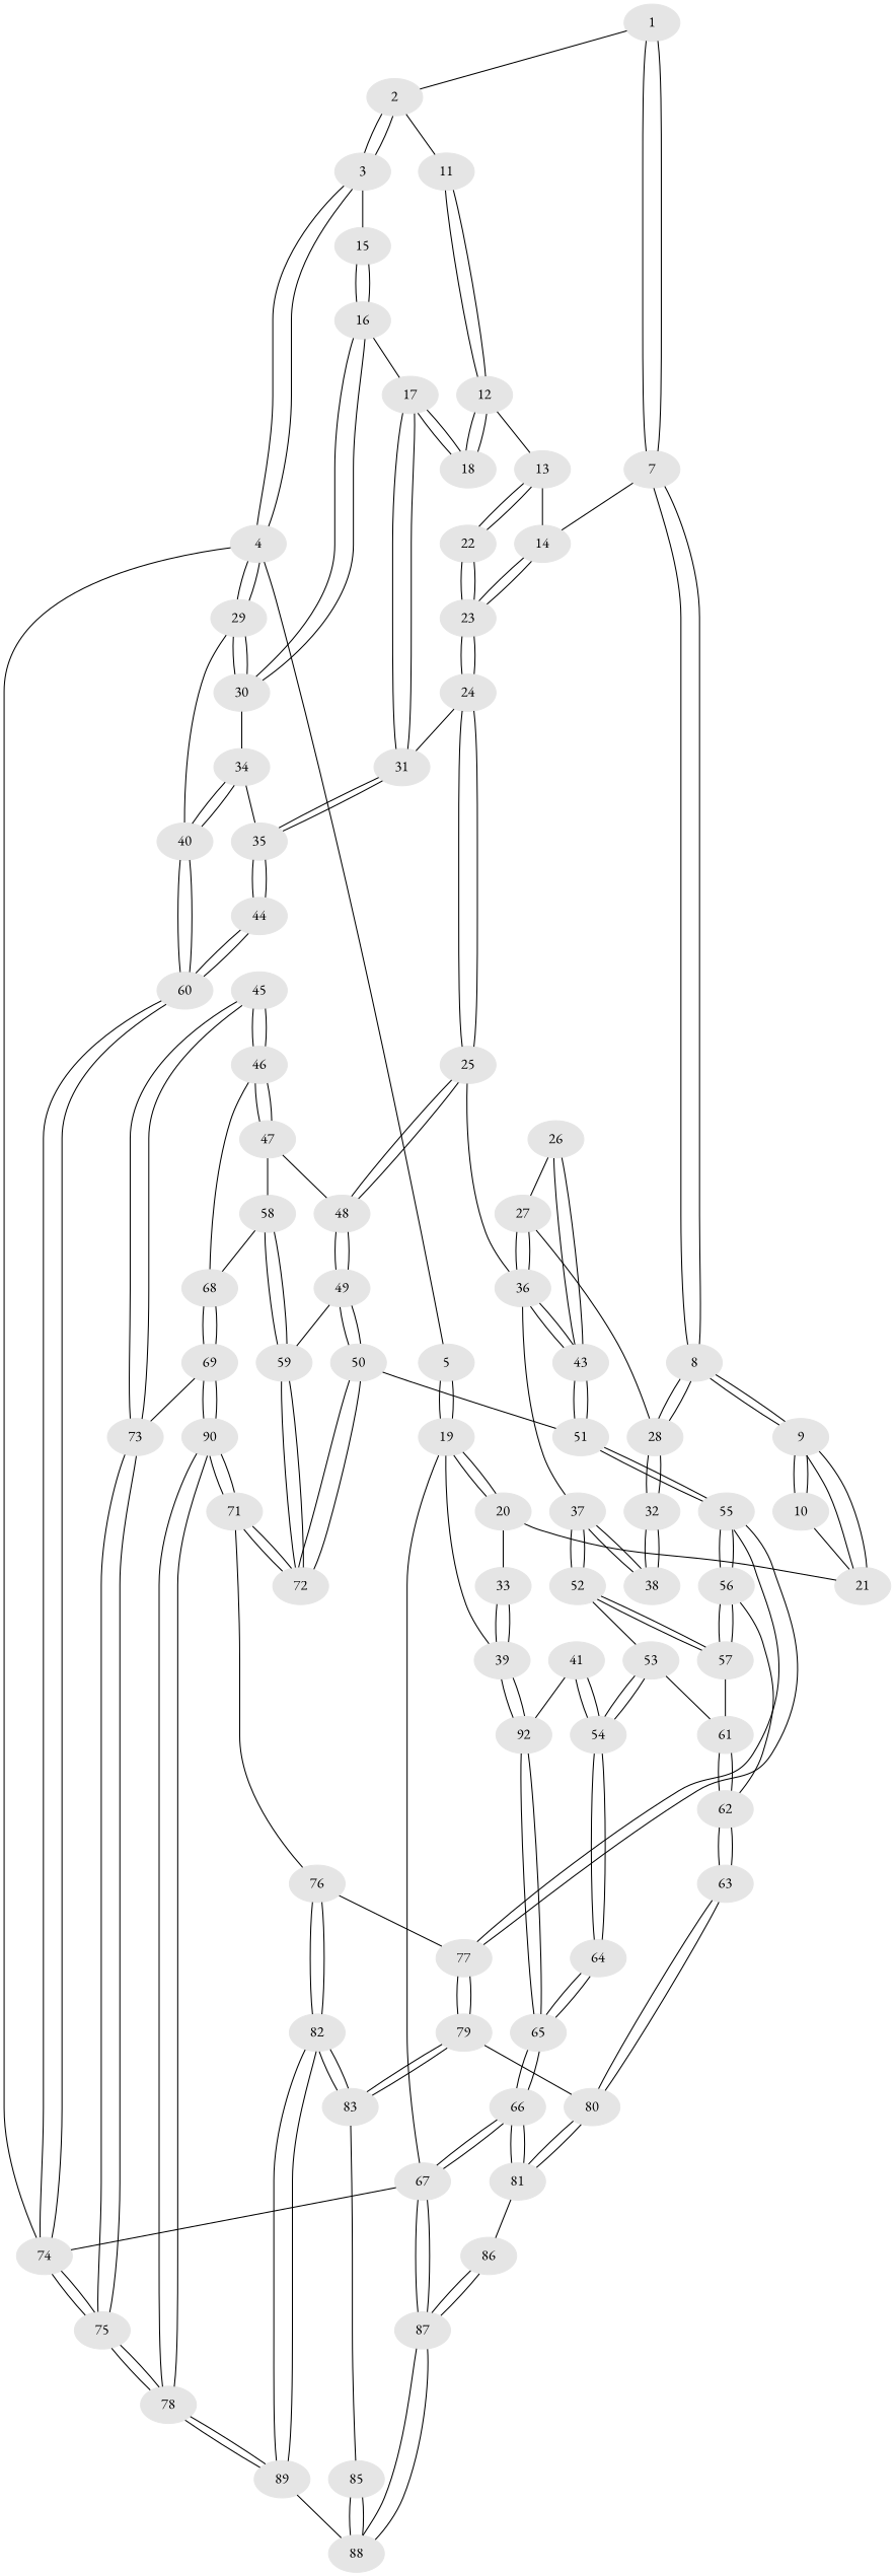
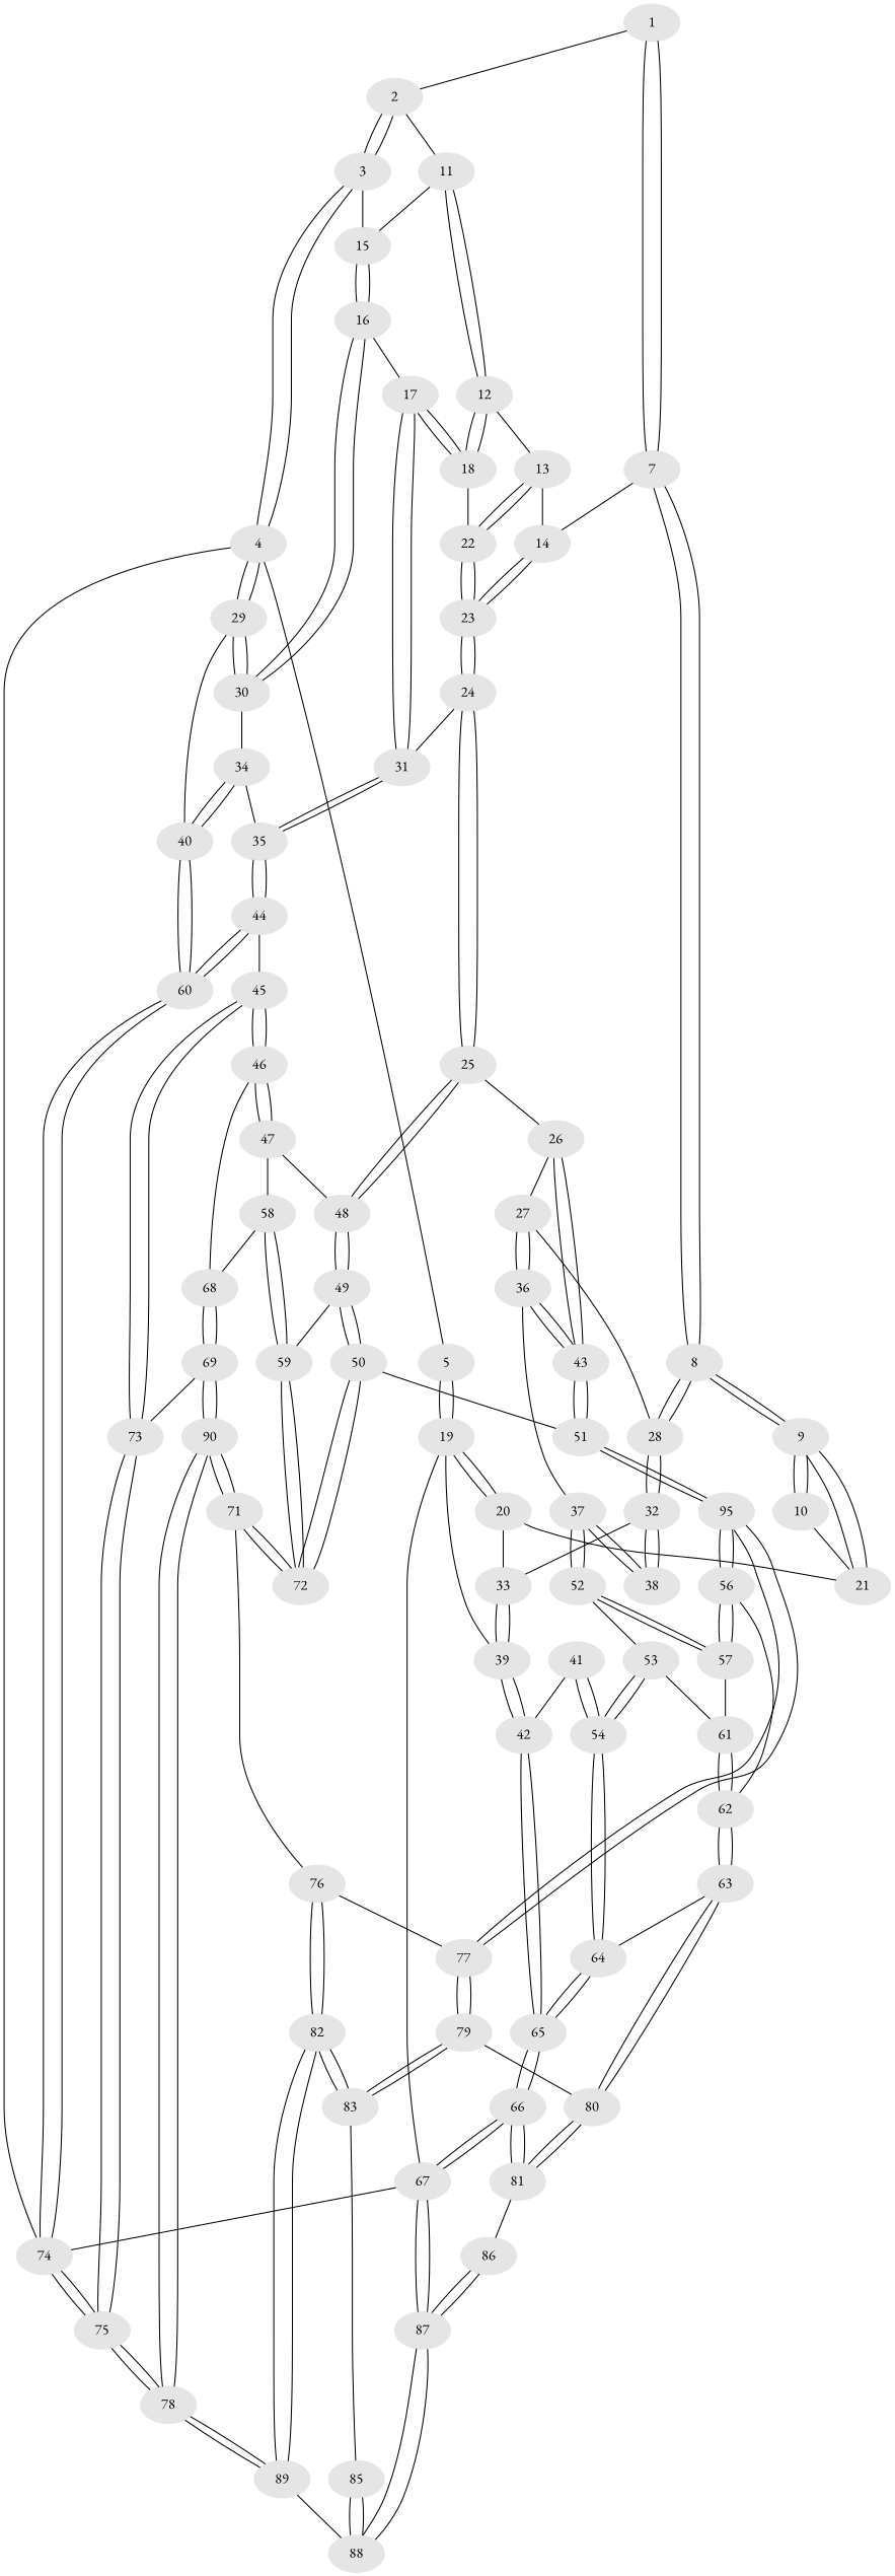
  graph {
    fontname="EB Garamond"
    node [color=gray90 fontname="EB Garamond" style=filled]
    edge [fontname="EB Garamond"]
    1
    2
    7
    3
    11
    8
    14
    4
    15
    12
    5
    29
    74
    16
    19
    30
    40
    75
    67
    20
    39
    87
    10
    21
    9
    28
    23
    32
    13
    18
    22
    24
    17
    31
    34
    35
    33
-   42 [label=92]
+   42
    25
    26
    48
    27
    43
    49
    36
    51
    37
    38
    60
    44
    45
    52
    53
    57
    41
    54
    65
    64
    66
-   55
+   55 [label=95]
    46
    73
    47
    68
    58
    69
    59
    50
    72
    56
    77
    61
    62
    79
    63
    80
    81
    86
    88
    n80 [label=90]
    71
    78
    76
    n84 [label=89]
    82
    83
    85
    1 -- 2
    1 -- 7
    1 -- 7
    2 -- 3
    2 -- 3
    2 -- 11
    7 -- 8
    7 -- 8
    7 -- 14
    3 -- 4
    3 -- 4
    3 -- 15
+   11 -- 15
    11 -- 12
    11 -- 12
    8 -- 9
    8 -- 9
    8 -- 28
    8 -- 28
    14 -- 23
    14 -- 23
    4 -- 5
    4 -- 29
    4 -- 29
    4 -- 74
    15 -- 16
    15 -- 16
    12 -- 13
    12 -- 18
    12 -- 18
    5 -- 19
    5 -- 19
    29 -- 30
    29 -- 30
    29 -- 40
    74 -- 75
    74 -- 75
    16 -- 30
    16 -- 30
    16 -- 17
    19 -- 67
    19 -- 20
    19 -- 20
    19 -- 39
    30 -- 34
    40 -- 60
    40 -- 60
    75 -- 78
    75 -- 78
    67 -- 74
    67 -- 87
    67 -- 87
    20 -- 21
    20 -- 33
    39 -- 42
    39 -- 42
    87 -- 88
    87 -- 88
    10 -- 21
    9 -- 10
    9 -- 10
    9 -- 21
    9 -- 21
    28 -- 32
    28 -- 32
    23 -- 24
    23 -- 24
+   32 -- 33
    32 -- 38
    32 -- 38
    13 -- 14
    13 -- 22
    13 -- 22
+   18 -- 22
    22 -- 23
    22 -- 23
    24 -- 31
    24 -- 25
    24 -- 25
    17 -- 18
    17 -- 18
    17 -- 31
    17 -- 31
    31 -- 35
    31 -- 35
    34 -- 40
    34 -- 40
    34 -- 35
    35 -- 44
    35 -- 44
    33 -- 39
    33 -- 39
    42 -- 65
    42 -- 65
-   25 -- 36
+   25 -- 26
    25 -- 48
    25 -- 48
    26 -- 27
    26 -- 43
    26 -- 43
    48 -- 49
    48 -- 49
    27 -- 28
    27 -- 36
    27 -- 36
    43 -- 51
    43 -- 51
    49 -- 59
    49 -- 50
    49 -- 50
    36 -- 43
    36 -- 43
    36 -- 37
    51 -- 55
    51 -- 55
    37 -- 38
    37 -- 38
    37 -- 52
    37 -- 52
    60 -- 74
    60 -- 74
    44 -- 60
    44 -- 60
+   44 -- 45
    45 -- 46
    45 -- 46
    45 -- 73
    45 -- 73
    52 -- 53
    52 -- 57
    52 -- 57
    53 -- 54
    53 -- 54
    53 -- 61
    57 -- 61
    41 -- 42
    41 -- 54
    41 -- 54
    54 -- 64
    54 -- 64
    65 -- 66
    65 -- 66
    64 -- 65
    64 -- 65
    66 -- 67
    66 -- 67
    66 -- 81
    66 -- 81
    55 -- 56
    55 -- 56
    55 -- 77
    55 -- 77
    46 -- 47
    46 -- 47
    46 -- 68
    73 -- 75
    73 -- 75
    47 -- 48
    47 -- 58
    68 -- 69
    68 -- 69
    58 -- 68
    58 -- 59
    58 -- 59
    69 -- 73
    69 -- n80
    69 -- n80
    59 -- 72
    59 -- 72
    50 -- 51
    50 -- 72
    50 -- 72
    56 -- 57
    56 -- 57
    56 -- 62
    77 -- 79
    77 -- 79
    61 -- 62
    61 -- 62
    62 -- 63
    62 -- 63
    79 -- 80
    79 -- 83
    79 -- 83
+   63 -- 64
    63 -- 80
    63 -- 80
    80 -- 81
    80 -- 81
    81 -- 86
    86 -- 87
    86 -- 87
    n80 -- 71
    n80 -- 71
    n80 -- 78
    n80 -- 78
    71 -- 72
    71 -- 72
    71 -- 76
    78 -- n84
    78 -- n84
    76 -- 77
    76 -- 82
    76 -- 82
    n84 -- 88
    82 -- n84
    82 -- n84
    82 -- 83
    82 -- 83
    83 -- 85
    85 -- 88
    85 -- 88
  }
